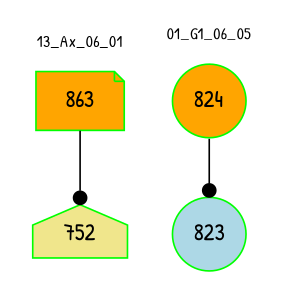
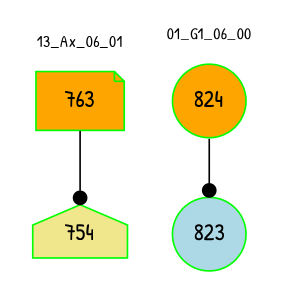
  digraph {
    fontname="Patrick Hand"
    node [color=green fillcolor=orange fontname="Patrick Hand" shape=circle style=filled]
    edge [arrowhead=dot color=black fontname="Patrick Hand"]
-   n1 [label=863 shape=note]
-   n2 [fillcolor=khaki label=752 shape=house]
+   n1 [label=763 shape=note]
+   n2 [fillcolor=khaki label=754 shape=house]
    n3 [label=824]
    n4 [fillcolor=lightblue label=823]
    subgraph cluster_1 {
      color=white
      fontsize=10
      label="13_Ax_06_01"
      n1
      n2
    }
    subgraph cluster_2 {
      color=white
      fontsize=10
-     label="01_G1_06_05"
+     label="01_G1_06_00"
      n3
      n4
    }
    n1 -> n2
    n3 -> n4
  }
